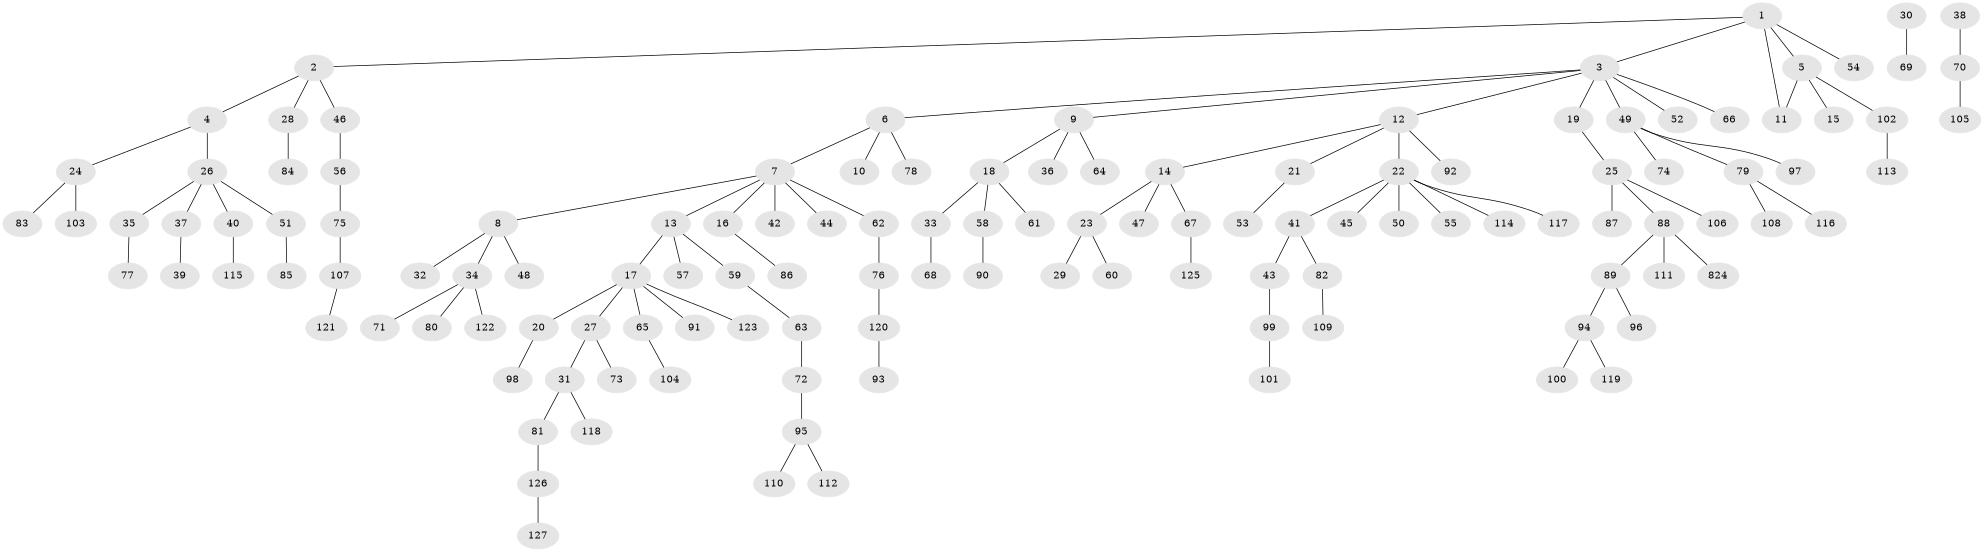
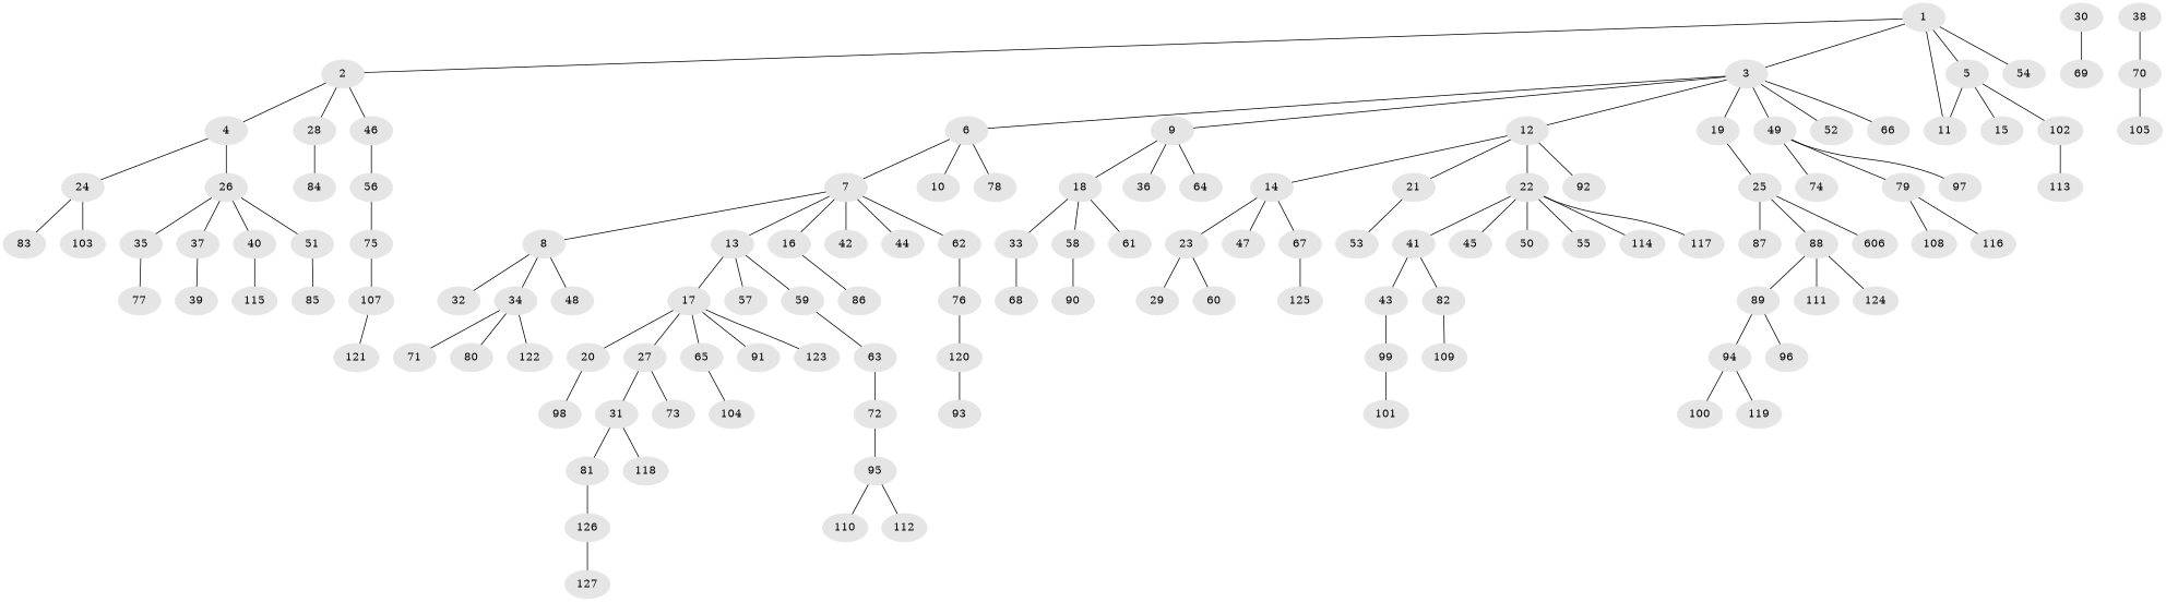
  graph {
    node [color=gray90 style=filled]
    1
    2
    3
    5
    11
    54
    4
    28
    46
    6
    9
    12
    19
    49
    52
    66
    15
    102
    24
    26
    84
    56
    7
    10
    78
    18
    36
    64
    14
    21
    22
    92
    25
    74
    79
    97
    83
    103
    35
    37
    40
    51
    30
    69
    113
    8
    13
    16
    42
    44
    62
    32
    34
    48
    17
    57
    59
    86
    76
    71
    80
    122
    38
    70
    33
    58
    61
    23
    47
    67
    53
    41
    45
    50
    55
    114
    117
    20
    27
    65
    91
    123
    63
    29
    60
    125
    98
    31
    73
    104
    68
    90
    87
    88
-   106
+   106 [label=606]
    43
    82
    89
    111
-   124 [label=824]
+   124
    77
    39
    115
    85
    81
    118
    126
    105
    99
    109
    101
    75
    108
    116
    107
    72
    120
    95
    110
    112
    121
    93
    127
    94
    96
    100
    119
    1 -- 2
    1 -- 3
    1 -- 5
    1 -- 11
    1 -- 54
    2 -- 4
    2 -- 28
    2 -- 46
    3 -- 6
    3 -- 9
    3 -- 12
    3 -- 19
    3 -- 49
    3 -- 52
    3 -- 66
    5 -- 11
    5 -- 15
    5 -- 102
    4 -- 24
    4 -- 26
    28 -- 84
    46 -- 56
    6 -- 7
    6 -- 10
    6 -- 78
    9 -- 18
    9 -- 36
    9 -- 64
    12 -- 14
    12 -- 21
    12 -- 22
    12 -- 92
    19 -- 25
    49 -- 74
    49 -- 79
    49 -- 97
    102 -- 113
    24 -- 83
    24 -- 103
    26 -- 35
    26 -- 37
    26 -- 40
    26 -- 51
    56 -- 75
    7 -- 8
    7 -- 13
    7 -- 16
    7 -- 42
    7 -- 44
    7 -- 62
    18 -- 33
    18 -- 58
    18 -- 61
    14 -- 23
    14 -- 47
    14 -- 67
    21 -- 53
    22 -- 41
    22 -- 45
    22 -- 50
    22 -- 55
    22 -- 114
    22 -- 117
    25 -- 87
    25 -- 88
    25 -- 106
    79 -- 108
    79 -- 116
    35 -- 77
    37 -- 39
    40 -- 115
    51 -- 85
    30 -- 69
    8 -- 32
    8 -- 34
    8 -- 48
    13 -- 17
    13 -- 57
    13 -- 59
    16 -- 86
    62 -- 76
    34 -- 71
    34 -- 80
    34 -- 122
    17 -- 20
    17 -- 27
    17 -- 65
    17 -- 91
    17 -- 123
    59 -- 63
    76 -- 120
    38 -- 70
    70 -- 105
    33 -- 68
    58 -- 90
    23 -- 29
    23 -- 60
    67 -- 125
    41 -- 43
    41 -- 82
    20 -- 98
    27 -- 31
    27 -- 73
    65 -- 104
    63 -- 72
    31 -- 81
    31 -- 118
    88 -- 89
    88 -- 111
    88 -- 124
    43 -- 99
    82 -- 109
    89 -- 94
    89 -- 96
    81 -- 126
    126 -- 127
    99 -- 101
    75 -- 107
    107 -- 121
    72 -- 95
    120 -- 93
    95 -- 110
    95 -- 112
    94 -- 100
    94 -- 119
  }
